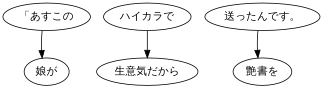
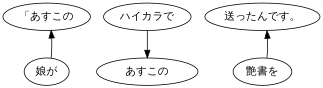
  digraph {
    fontname="DejaVu Serif"
    node [fontname="DejaVu Serif"]
    edge [fontname="DejaVu Serif"]
    n1 [label="「あすこの"]
    n2 [label="娘が"]
-   n3 [label="生意気だから"]
+   n3 [label="あすこの"]
    n4 [label="ハイカラで"]
    n5 [label="送ったんです。"]
    n6 [label="艶書を"]
-   n1 -> n2
+   n2 -> n1
    n4 -> n3
-   n5 -> n6
+   n6 -> n5
  }
